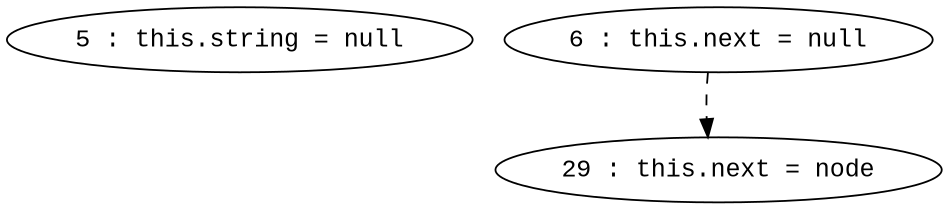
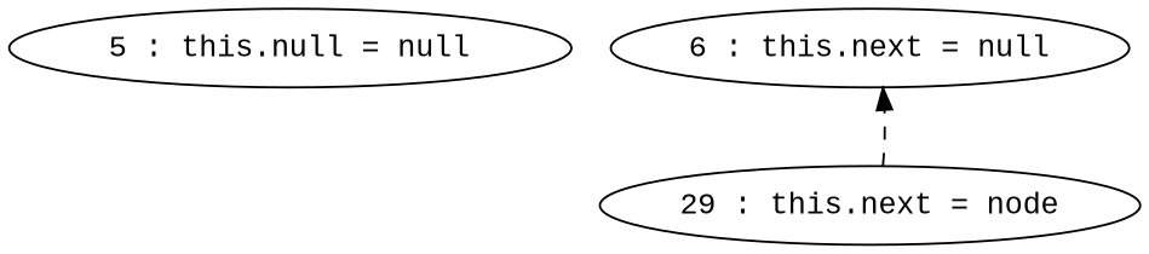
  digraph {
    fontname="Liberation Mono"
    node [fontname="Liberation Mono"]
-   "5 : this.string = null"
+   "5 : this.string = null" [label="5 : this.null = null"]
    "6 : this.next = null"
    "29 : this.next = node"
-   "6 : this.next = null" -> "29 : this.next = node" [style=dashed fontname="Liberation Mono"]
+   "29 : this.next = node" -> "6 : this.next = null" [style=dashed fontname="Liberation Mono"]
  }
